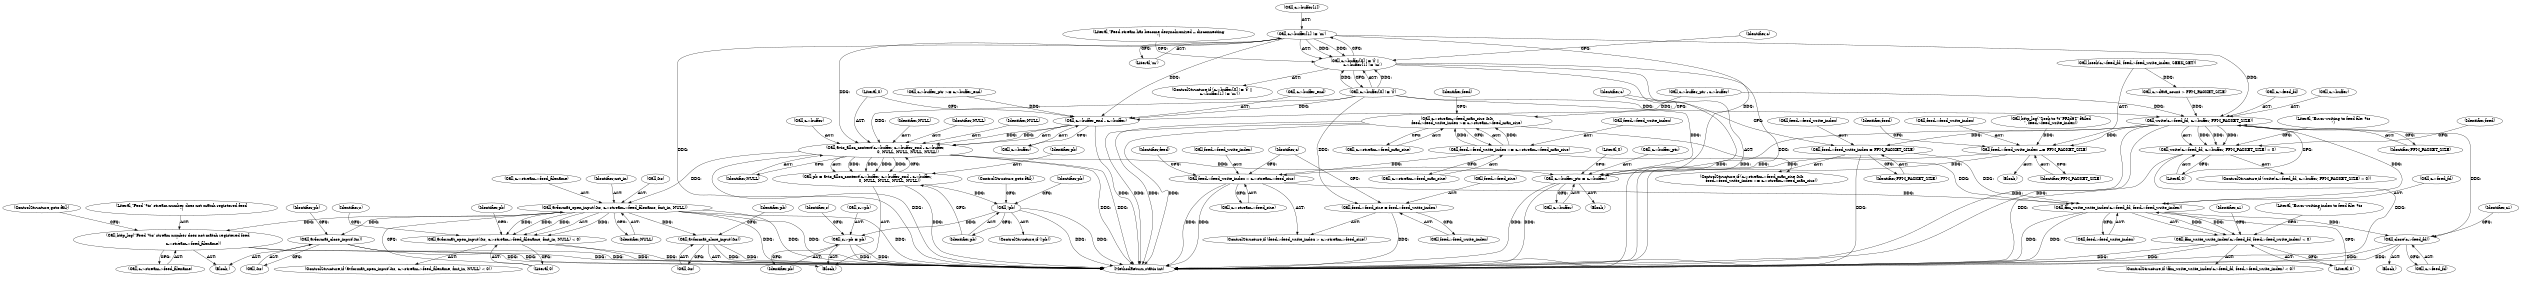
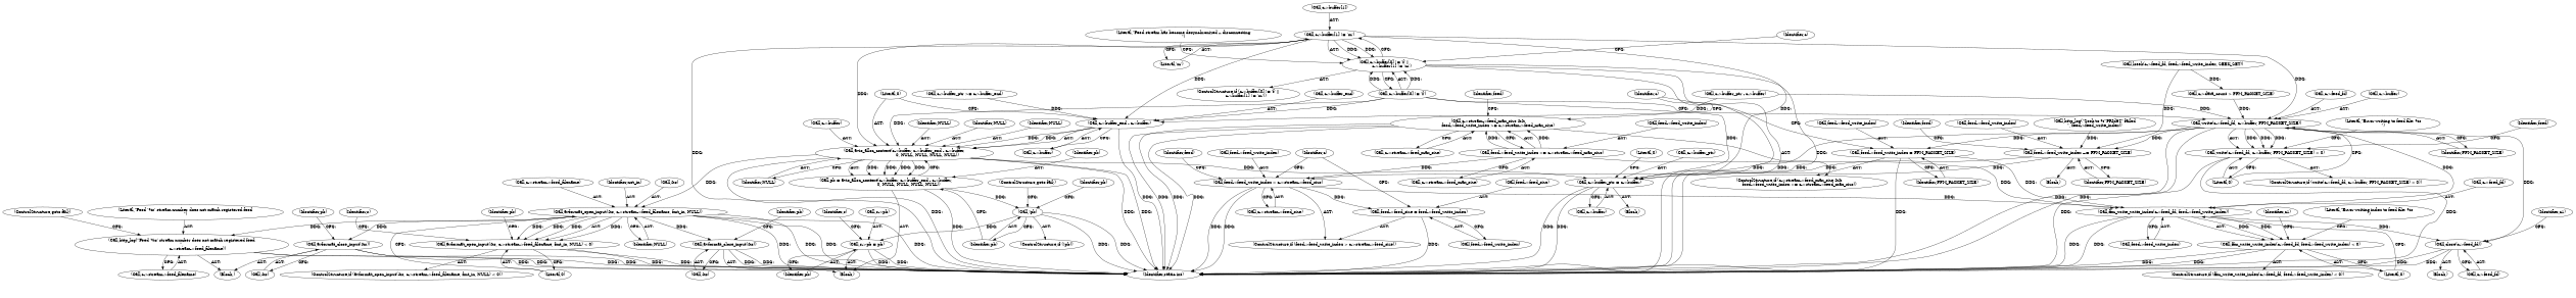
  digraph {
    n1 [label="(Call,c->buffer[1] != 'm')"]
    n2 [label="(Call,c->buffer[0] != 'f' ||\n            c->buffer[1] != 'm')"]
    n3 [label="(Call,write(c->feed_fd, c->buffer, FFM_PACKET_SIZE))"]
    n4 [label="(Call,c->buffer_ptr = c->buffer)"]
    n5 [label="(Call,avio_alloc_context(c->buffer, c->buffer_end - c->buffer,\n                                    0, NULL, NULL, NULL, NULL))"]
    n6 [label="(Call,c->buffer_end - c->buffer)"]
    n7 [label="(Literal,'m')"]
-   n8 [label="(MethodReturn,static int)"]
+   n8 [label="(Identifier,static int)"]
    n9 [label="(Call,c->buffer[0] != 'f')"]
    n10 [label="(ControlStructure,if (c->buffer[0] != 'f' ||\n            c->buffer[1] != 'm'))"]
    n11 [label="(Call,write(c->feed_fd, c->buffer, FFM_PACKET_SIZE) < 0)"]
    n12 [label="(Call,feed->feed_write_index += FFM_PACKET_SIZE)"]
    n13 [label="(Call,ffm_write_write_index(c->feed_fd, feed->feed_write_index))"]
    n14 [label="(Call,close(c->feed_fd))"]
    n15 [label="(Call,feed->feed_write_index = FFM_PACKET_SIZE)"]
    n16 [label="(Identifier,FFM_PACKET_SIZE)"]
    n17 [label="(Block,)"]
    n18 [label="(Call,c->buffer)"]
    n19 [label="(Call,pb = avio_alloc_context(c->buffer, c->buffer_end - c->buffer,\n                                    0, NULL, NULL, NULL, NULL))"]
    n20 [label="(Call,avformat_open_input(&s, c->stream->feed_filename, fmt_in, NULL))"]
    n21 [label="(Identifier,NULL)"]
    n22 [label="(Call,c->buffer)"]
    n23 [label="(Literal,0)"]
    n24 [label="(ControlStructure,if (write(c->feed_fd, c->buffer, FFM_PACKET_SIZE) < 0))"]
    n25 [label="(Call,feed->feed_write_index > c->stream->feed_size)"]
    n26 [label="(Block,)"]
    n27 [label="(Identifier,FFM_PACKET_SIZE)"]
    n28 [label="(Call,ffm_write_write_index(c->feed_fd, feed->feed_write_index) < 0)"]
    n29 [label="(Call,feed->feed_write_index)"]
    n30 [label="(Block,)"]
    n31 [label="(Call,c->feed_fd)"]
    n32 [label="(ControlStructure,if (c->stream->feed_max_size &&\n                feed->feed_write_index >= c->stream->feed_max_size))"]
    n33 [label="(Identifier,FFM_PACKET_SIZE)"]
    n34 [label="(Call,feed->feed_size = feed->feed_write_index)"]
    n35 [label="(ControlStructure,if (feed->feed_write_index > c->stream->feed_size))"]
    n36 [label="(Call,c->stream->feed_size)"]
    n37 [label="(Call,feed->feed_write_index)"]
    n38 [label="(Call,feed->feed_write_index >= c->stream->feed_max_size)"]
    n39 [label="(Call,c->stream->feed_max_size &&\n                feed->feed_write_index >= c->stream->feed_max_size)"]
    n40 [label="(Call,c->stream->feed_max_size)"]
    n41 [label="(Call,c->stream->feed_max_size)"]
    n42 [label="(ControlStructure,if (ffm_write_write_index(c->feed_fd, feed->feed_write_index) < 0))"]
    n43 [label="(Literal,0)"]
    n44 [label="(Call,!pb)"]
    n45 [label="(Block,)"]
    n46 [label="(Call,avformat_open_input(&s, c->stream->feed_filename, fmt_in, NULL) < 0)"]
    n47 [label="(Call,avformat_close_input(&s))"]
    n48 [label="(Call,http_log(\"Feed '%s' stream number does not match registered feed\n\",\n                         c->stream->feed_filename))"]
    n49 [label="(Call,avformat_close_input(&s))"]
    n50 [label="(Identifier,NULL)"]
    n51 [label="(Call,s->pb = pb)"]
    n52 [label="(ControlStructure,if (!pb))"]
    n53 [label="(Identifier,pb)"]
    n54 [label="(Identifier,pb)"]
    n55 [label="(ControlStructure,if (avformat_open_input(&s, c->stream->feed_filename, fmt_in, NULL) < 0))"]
    n56 [label="(Literal,0)"]
    n57 [label="(Block,)"]
    n58 [label="(Call,&s)"]
    n59 [label="(Call,c->stream->feed_filename)"]
    n60 [label="(Call,&s)"]
    n61 [label="(Call,c->buffer[1])"]
    n62 [label="(Identifier,s)"]
    n63 [label="(Call,lseek(c->feed_fd, feed->feed_write_index, SEEK_SET))"]
    n64 [label="(Call,c->data_count > FFM_PACKET_SIZE)"]
    n65 [label="(Identifier,pb)"]
    n66 [label="(Identifier,c)"]
    n67 [label="(Call,c->buffer_ptr)"]
    n68 [label="(Call,s->pb)"]
    n69 [label="(Literal,\"Feed stream has become desynchronized -- disconnecting\n\")"]
    n70 [label="(Call,c->buffer)"]
    n71 [label="(Call,feed->feed_write_index)"]
    n72 [label="(Literal,\"Feed '%s' stream number does not match registered feed\n\")"]
    n73 [label="(Identifier,c)"]
    n74 [label="(Literal,0)"]
    n75 [label="(Identifier,c1)"]
    n76 [label="(Call,c->feed_fd)"]
    n77 [label="(Literal,\"Error writing index to feed file: %s\n\")"]
    n78 [label="(Identifier,pb)"]
    n79 [label="(Identifier,pb)"]
    n80 [label="(Literal,\"Error writing to feed file: %s\n\")"]
    n81 [label="(ControlStructure,goto fail;)"]
    n82 [label="(Call,feed->feed_size)"]
    n83 [label="(Identifier,feed)"]
    n84 [label="(Identifier,feed)"]
    n85 [label="(Call,c->buffer_ptr >= c->buffer_end)"]
    n86 [label="(Call,feed->feed_write_index)"]
    n87 [label="(Call,&s)"]
    n88 [label="(Identifier,feed)"]
    n89 [label="(Literal,0)"]
    n90 [label="(Identifier,NULL)"]
    n91 [label="(Identifier,pb)"]
    n92 [label="(Identifier,pb)"]
    n93 [label="(Call,feed->feed_write_index)"]
    n94 [label="(Identifier,NULL)"]
    n95 [label="(Call,c->stream->feed_filename)"]
    n96 [label="(Call,http_log(\"Seek to %\"PRId64\" failed\n\", feed->feed_write_index))"]
    n97 [label="(Identifier,c)"]
    n98 [label="(Identifier,NULL)"]
    n99 [label="(Call,feed->feed_write_index)"]
    n100 [label="(Call,c->buffer_end)"]
    n101 [label="(Identifier,s)"]
    n102 [label="(Call,c->feed_fd)"]
    n103 [label="(Identifier,feed)"]
    n104 [label="(Call,c->buffer)"]
    n105 [label="(ControlStructure,goto fail;)"]
    n106 [label="(Identifier,not_in)"]
    n107 [label="(Identifier,c1)"]
    n108 [label="(Call,c->buffer_ptr - c->buffer)"]
    n1 -> n2 [label="AST: "]
    n1 -> n2 [label="DDG: "]
    n1 -> n2 [label="DDG: "]
    n1 -> n3 [label="DDG: "]
    n1 -> n4 [label="DDG: "]
    n1 -> n5 [label="DDG: "]
    n1 -> n6 [label="DDG: "]
    n1 -> n7 [label="CFG: "]
    n1 -> n8 [label="DDG: "]
    n2 -> n1 [label="CFG: "]
    n2 -> n8 [label="DDG: "]
    n2 -> n8 [label="DDG: "]
    n2 -> n8 [label="DDG: "]
    n2 -> n9 [label="CFG: "]
    n2 -> n10 [label="AST: "]
    n3 -> n4 [label="DDG: "]
    n3 -> n8 [label="DDG: "]
    n3 -> n8 [label="DDG: "]
    n3 -> n11 [label="AST: "]
    n3 -> n11 [label="DDG: "]
    n3 -> n11 [label="DDG: "]
    n3 -> n11 [label="DDG: "]
    n3 -> n12 [label="DDG: "]
    n3 -> n13 [label="DDG: "]
    n3 -> n14 [label="DDG: "]
    n3 -> n15 [label="DDG: "]
    n3 -> n16 [label="CFG: "]
    n4 -> n8 [label="DDG: "]
    n4 -> n8 [label="DDG: "]
    n4 -> n17 [label="AST: "]
    n4 -> n18 [label="CFG: "]
    n5 -> n4 [label="DDG: "]
    n5 -> n8 [label="DDG: "]
    n5 -> n8 [label="DDG: "]
    n5 -> n8 [label="DDG: "]
    n5 -> n19 [label="AST: "]
    n5 -> n19 [label="DDG: "]
    n5 -> n19 [label="DDG: "]
    n5 -> n19 [label="DDG: "]
    n5 -> n19 [label="DDG: "]
    n5 -> n20 [label="DDG: "]
    n5 -> n21 [label="CFG: "]
    n6 -> n5 [label="AST: "]
    n6 -> n5 [label="DDG: "]
    n6 -> n5 [label="DDG: "]
    n6 -> n8 [label="DDG: "]
    n6 -> n22 [label="CFG: "]
    n7 -> n1 [label="AST: "]
    n9 -> n2 [label="AST: "]
    n9 -> n2 [label="DDG: "]
    n9 -> n2 [label="DDG: "]
-   n9 -> n3 [label="DDG: "]
+   n9 -> n3 [label="CFG: "]
    n9 -> n4 [label="DDG: "]
    n9 -> n5 [label="DDG: "]
    n9 -> n6 [label="DDG: "]
    n11 -> n8 [label="DDG: "]
    n11 -> n8 [label="DDG: "]
    n11 -> n23 [label="CFG: "]
    n11 -> n24 [label="AST: "]
    n12 -> n4 [label="DDG: "]
    n12 -> n25 [label="DDG: "]
    n12 -> n26 [label="AST: "]
    n12 -> n27 [label="CFG: "]
    n13 -> n8 [label="DDG: "]
    n13 -> n8 [label="DDG: "]
    n13 -> n14 [label="DDG: "]
    n13 -> n28 [label="AST: "]
    n13 -> n28 [label="DDG: "]
    n13 -> n28 [label="DDG: "]
    n13 -> n29 [label="CFG: "]
    n14 -> n8 [label="DDG: "]
    n14 -> n8 [label="DDG: "]
    n14 -> n30 [label="AST: "]
    n14 -> n31 [label="CFG: "]
    n15 -> n8 [label="DDG: "]
    n15 -> n13 [label="DDG: "]
    n15 -> n32 [label="AST: "]
    n15 -> n33 [label="CFG: "]
    n16 -> n3 [label="AST: "]
    n18 -> n4 [label="AST: "]
    n19 -> n5 [label="CFG: "]
    n19 -> n8 [label="DDG: "]
    n19 -> n44 [label="DDG: "]
    n19 -> n45 [label="AST: "]
    n20 -> n8 [label="DDG: "]
    n20 -> n8 [label="DDG: "]
    n20 -> n8 [label="DDG: "]
    n20 -> n8 [label="DDG: "]
    n20 -> n46 [label="AST: "]
    n20 -> n46 [label="DDG: "]
    n20 -> n46 [label="DDG: "]
    n20 -> n46 [label="DDG: "]
    n20 -> n46 [label="DDG: "]
    n20 -> n47 [label="DDG: "]
    n20 -> n48 [label="DDG: "]
    n20 -> n49 [label="DDG: "]
    n20 -> n50 [label="CFG: "]
    n21 -> n5 [label="AST: "]
    n22 -> n6 [label="AST: "]
    n23 -> n3 [label="CFG: "]
    n23 -> n11 [label="AST: "]
    n25 -> n8 [label="DDG: "]
    n25 -> n8 [label="DDG: "]
    n25 -> n13 [label="DDG: "]
-   n9 -> n34 [label="DDG: "]
+   n25 -> n34 [label="DDG: "]
    n25 -> n35 [label="AST: "]
    n25 -> n36 [label="CFG: "]
    n27 -> n12 [label="AST: "]
    n28 -> n8 [label="DDG: "]
    n28 -> n8 [label="DDG: "]
    n28 -> n42 [label="AST: "]
    n28 -> n43 [label="CFG: "]
    n29 -> n13 [label="AST: "]
    n31 -> n14 [label="AST: "]
    n33 -> n15 [label="AST: "]
    n34 -> n8 [label="DDG: "]
    n34 -> n35 [label="AST: "]
    n34 -> n37 [label="CFG: "]
    n36 -> n25 [label="AST: "]
    n37 -> n34 [label="AST: "]
    n38 -> n13 [label="DDG: "]
    n38 -> n25 [label="DDG: "]
    n38 -> n39 [label="AST: "]
    n38 -> n39 [label="DDG: "]
    n38 -> n39 [label="DDG: "]
    n38 -> n40 [label="CFG: "]
    n39 -> n8 [label="DDG: "]
    n39 -> n8 [label="DDG: "]
    n39 -> n8 [label="DDG: "]
    n39 -> n32 [label="AST: "]
    n39 -> n38 [label="CFG: "]
    n39 -> n41 [label="CFG: "]
    n40 -> n38 [label="AST: "]
    n41 -> n39 [label="AST: "]
    n43 -> n13 [label="CFG: "]
    n43 -> n28 [label="AST: "]
    n44 -> n8 [label="DDG: "]
    n44 -> n8 [label="DDG: "]
    n44 -> n51 [label="DDG: "]
    n44 -> n52 [label="AST: "]
    n44 -> n53 [label="CFG: "]
    n46 -> n8 [label="DDG: "]
    n46 -> n8 [label="DDG: "]
    n46 -> n55 [label="AST: "]
    n46 -> n56 [label="CFG: "]
    n47 -> n8 [label="DDG: "]
    n47 -> n8 [label="DDG: "]
    n47 -> n57 [label="AST: "]
    n47 -> n58 [label="CFG: "]
    n48 -> n8 [label="DDG: "]
    n48 -> n8 [label="DDG: "]
    n48 -> n57 [label="AST: "]
    n48 -> n59 [label="CFG: "]
    n49 -> n8 [label="DDG: "]
    n49 -> n8 [label="DDG: "]
    n49 -> n45 [label="AST: "]
    n49 -> n60 [label="CFG: "]
    n50 -> n20 [label="AST: "]
    n51 -> n8 [label="DDG: "]
    n51 -> n8 [label="DDG: "]
    n51 -> n45 [label="AST: "]
    n51 -> n54 [label="CFG: "]
    n53 -> n19 [label="CFG: "]
    n53 -> n44 [label="AST: "]
    n54 -> n51 [label="AST: "]
    n56 -> n20 [label="CFG: "]
    n56 -> n46 [label="AST: "]
    n58 -> n47 [label="AST: "]
    n59 -> n48 [label="AST: "]
    n60 -> n49 [label="AST: "]
    n61 -> n1 [label="AST: "]
    n62 -> n51 [label="CFG: "]
-   n63 -> n12 [label="AST: "]
+   n63 -> n12 [label="DDG: "]
    n63 -> n64 [label="DDG: "]
    n64 -> n3 [label="DDG: "]
    n65 -> n47 [label="CFG: "]
    n66 -> n2 [label="CFG: "]
    n67 -> n4 [label="AST: "]
    n68 -> n51 [label="AST: "]
    n69 -> n2 [label="CFG: "]
    n70 -> n3 [label="AST: "]
    n71 -> n12 [label="AST: "]
    n72 -> n48 [label="AST: "]
    n73 -> n15 [label="CFG: "]
    n73 -> n39 [label="CFG: "]
    n74 -> n5 [label="AST: "]
    n74 -> n6 [label="CFG: "]
    n75 -> n14 [label="CFG: "]
    n76 -> n3 [label="AST: "]
    n77 -> n28 [label="CFG: "]
    n78 -> n46 [label="CFG: "]
    n79 -> n44 [label="CFG: "]
    n80 -> n11 [label="CFG: "]
    n81 -> n44 [label="CFG: "]
    n82 -> n34 [label="AST: "]
    n83 -> n11 [label="CFG: "]
    n84 -> n25 [label="CFG: "]
    n85 -> n6 [label="DDG: "]
    n86 -> n25 [label="AST: "]
    n87 -> n20 [label="AST: "]
    n88 -> n39 [label="CFG: "]
    n89 -> n4 [label="CFG: "]
    n90 -> n5 [label="AST: "]
    n91 -> n49 [label="CFG: "]
    n92 -> n19 [label="AST: "]
    n93 -> n38 [label="AST: "]
    n94 -> n5 [label="AST: "]
    n95 -> n20 [label="AST: "]
    n96 -> n12 [label="DDG: "]
    n97 -> n25 [label="CFG: "]
    n97 -> n34 [label="CFG: "]
    n98 -> n5 [label="AST: "]
    n99 -> n15 [label="AST: "]
    n100 -> n6 [label="AST: "]
    n101 -> n46 [label="CFG: "]
    n102 -> n13 [label="AST: "]
    n103 -> n12 [label="CFG: "]
    n104 -> n5 [label="AST: "]
    n105 -> n48 [label="CFG: "]
    n106 -> n20 [label="AST: "]
    n107 -> n28 [label="CFG: "]
    n108 -> n3 [label="DDG: "]
    n108 -> n6 [label="DDG: "]
  }
